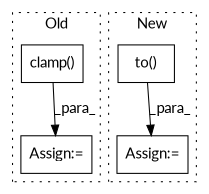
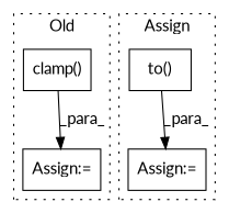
  digraph {
    fontname=Lato
    node [a=75 l=3 shape=box fontname=Lato]
    edge [fontname=Lato]
    n1 [l="58,1" label="clamp()" s="2499,2577"]
    n2 [a=68 label="Assign:=" s=2907]
    n3 [l="57,1" label="to()" s="2777,2840"]
    n4 [a=68 label="Assign:=" s=2774]
    subgraph cluster_1 {
      label=Old
      style=dotted
      n1
      n2
    }
    subgraph cluster_2 {
-     label=New
+     label=Assign
      style=dotted
      n3
      n4
    }
    n1 -> n2 [label=_para_]
    n3 -> n4 [label=_para_]
  }
